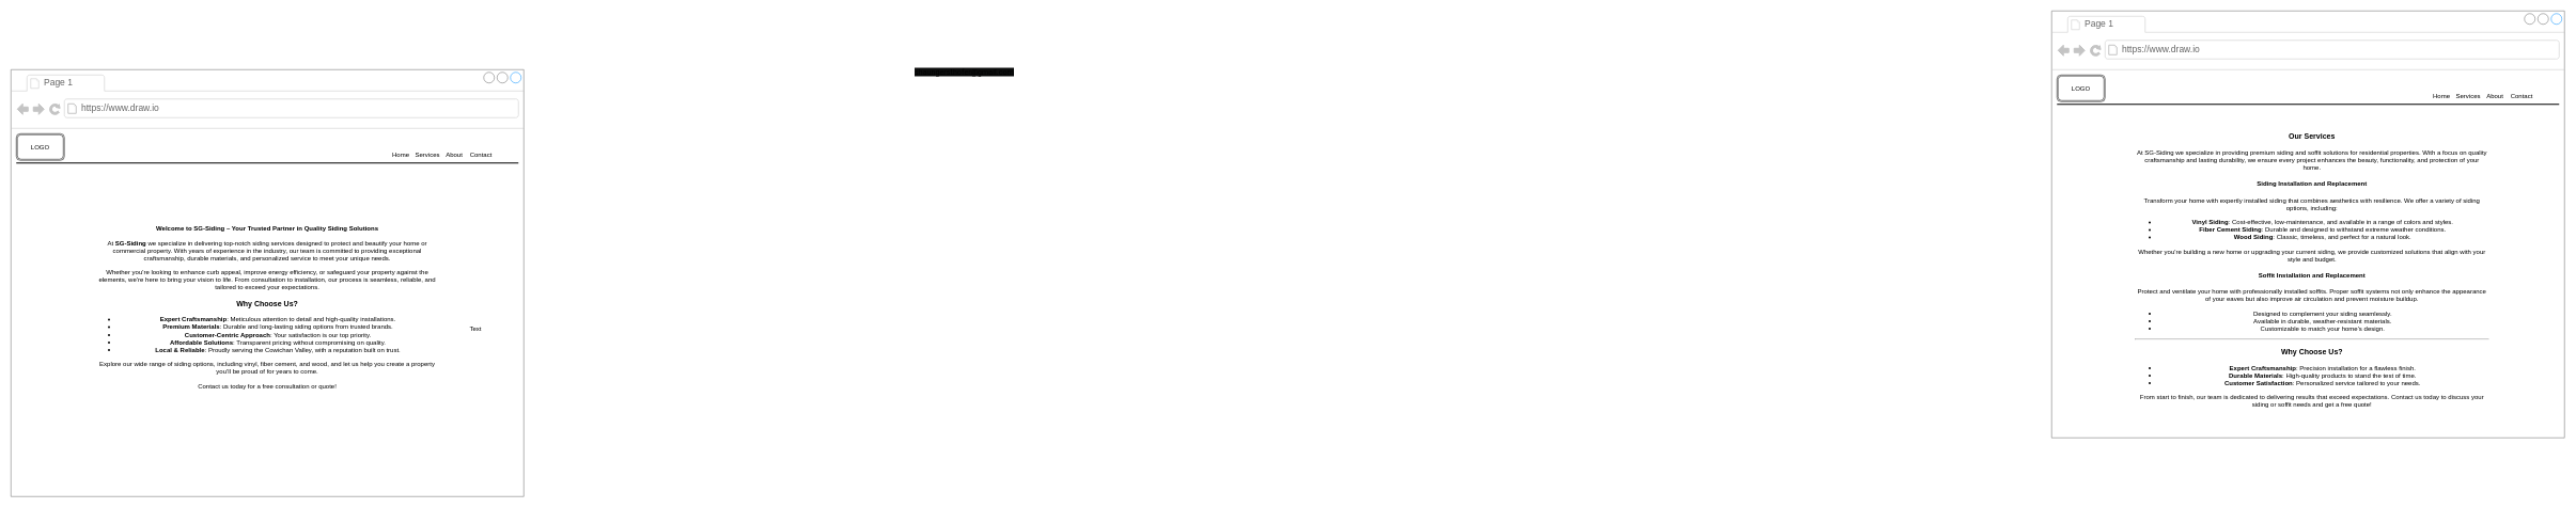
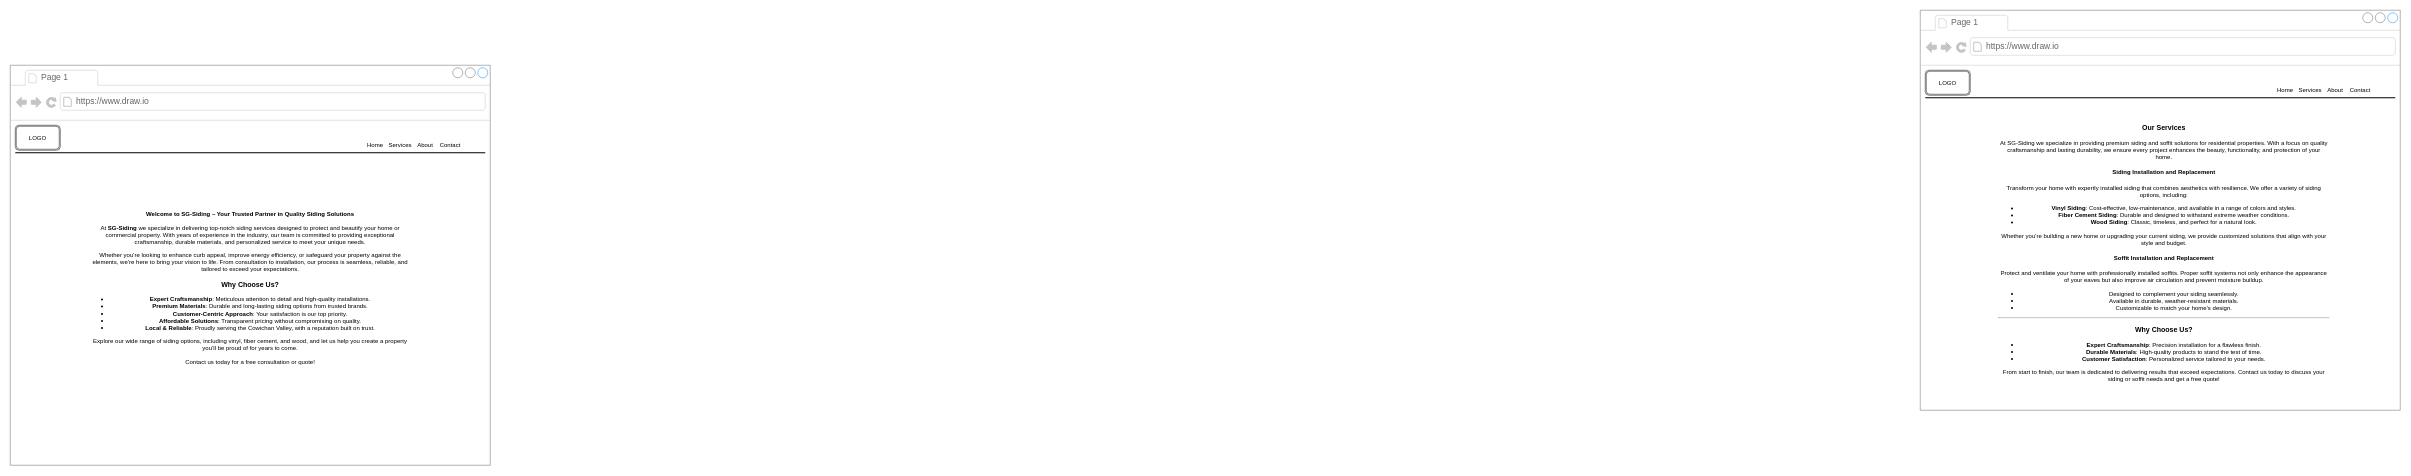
  <mxCell id="0" />
  <mxCell id="1" parent="0" />
  <mxCell id="2" value="" style="strokeWidth=1;shadow=0;dashed=0;align=center;html=1;shape=mxgraph.mockup.containers.browserWindow;rSize=0;strokeColor=#666666;strokeColor2=#008cff;strokeColor3=#c4c4c4;mainText=,;recursiveResize=0;" parent="1" vertex="1"><mxGeometry x="20" y="130" width="960" height="800" as="geometry" /></mxCell>
  <mxCell id="3" value="Page 1" style="strokeWidth=1;shadow=0;dashed=0;align=center;html=1;shape=mxgraph.mockup.containers.anchor;fontSize=17;fontColor=#666666;align=left;" parent="2" vertex="1"><mxGeometry x="60" y="12" width="110" height="26" as="geometry" /></mxCell>
  <mxCell id="4" value="https://www.draw.io" style="strokeWidth=1;shadow=0;dashed=0;align=center;html=1;shape=mxgraph.mockup.containers.anchor;rSize=0;fontSize=17;fontColor=#666666;align=left;" parent="2" vertex="1"><mxGeometry x="130" y="60" width="250" height="26" as="geometry" /></mxCell>
  <mxCell id="5" value="" style="line;strokeWidth=2;html=1;" parent="2" vertex="1"><mxGeometry x="10" y="170" width="940" height="10" as="geometry" /></mxCell>
  <mxCell id="6" value="LOGO" style="shape=ext;double=1;rounded=1;whiteSpace=wrap;html=1;" parent="2" vertex="1"><mxGeometry x="10" y="120" width="90" height="50" as="geometry" /></mxCell>
  <mxCell id="7" value="Home" style="text;html=1;strokeColor=none;fillColor=none;align=center;verticalAlign=middle;whiteSpace=wrap;rounded=0;" parent="2" vertex="1"><mxGeometry x="700" y="150" width="60" height="20" as="geometry" /></mxCell>
  <mxCell id="8" value="Services" style="text;html=1;strokeColor=none;fillColor=none;align=center;verticalAlign=middle;whiteSpace=wrap;rounded=0;" parent="2" vertex="1"><mxGeometry x="750" y="150" width="60" height="20" as="geometry" /></mxCell>
  <mxCell id="9" value="About" style="text;html=1;strokeColor=none;fillColor=none;align=center;verticalAlign=middle;whiteSpace=wrap;rounded=0;" parent="2" vertex="1"><mxGeometry x="800" y="150" width="60" height="20" as="geometry" /></mxCell>
  <mxCell id="10" value="Contact" style="text;html=1;strokeColor=none;fillColor=none;align=center;verticalAlign=middle;whiteSpace=wrap;rounded=0;" parent="2" vertex="1"><mxGeometry x="850" y="150" width="60" height="20" as="geometry" /></mxCell>
  <mxCell id="11" value="&lt;p&gt;&lt;strong&gt;Welcome to SG-Siding – Your Trusted Partner in Quality Siding Solutions&lt;/strong&gt;&lt;/p&gt;&lt;p&gt;At &lt;strong&gt;SG-Siding&lt;/strong&gt;&amp;nbsp;we specialize in delivering top-notch siding services designed to protect and beautify your home or commercial property. With years of experience in the industry, our team is committed to providing exceptional craftsmanship, durable materials, and personalized service to meet your unique needs.&lt;/p&gt;&lt;p&gt;Whether you're looking to enhance curb appeal, improve energy efficiency, or safeguard your property against the elements, we’re here to bring your vision to life. From consultation to installation, our process is seamless, reliable, and tailored to exceed your expectations.&lt;/p&gt;&lt;h3&gt;Why Choose Us?&lt;/h3&gt;&lt;ul&gt;&lt;li&gt;&lt;strong&gt;Expert Craftsmanship&lt;/strong&gt;: Meticulous attention to detail and high-quality installations.&lt;/li&gt;&lt;li&gt;&lt;strong&gt;Premium Materials&lt;/strong&gt;: Durable and long-lasting siding options from trusted brands.&lt;/li&gt;&lt;li&gt;&lt;strong&gt;Customer-Centric Approach&lt;/strong&gt;: Your satisfaction is our top priority.&lt;/li&gt;&lt;li&gt;&lt;strong&gt;Affordable Solutions&lt;/strong&gt;: Transparent pricing without compromising on quality.&lt;/li&gt;&lt;li&gt;&lt;strong&gt;Local &amp;amp; Reliable&lt;/strong&gt;: Proudly serving the Cowichan Valley, with a reputation built on trust.&lt;/li&gt;&lt;/ul&gt;&lt;p&gt;Explore our wide range of siding options, including vinyl, fiber cement, and wood, and let us help you create a property you’ll be proud of for years to come.&lt;/p&gt;&lt;p&gt;Contact us today for a free consultation or quote!&lt;/p&gt;" style="text;html=1;strokeColor=none;fillColor=none;align=center;verticalAlign=middle;whiteSpace=wrap;rounded=0;" parent="2" vertex="1"><mxGeometry x="155" y="200" width="650" height="490" as="geometry" /></mxCell>
- <mxCell id="12" value="Text" style="text;html=1;strokeColor=none;fillColor=none;align=center;verticalAlign=middle;whiteSpace=wrap;rounded=0;" parent="1" vertex="1"><mxGeometry x="860" y="600" width="60" height="30" as="geometry" /></mxCell>
  <mxCell id="13" value="" style="strokeWidth=1;shadow=0;dashed=0;align=center;html=1;shape=mxgraph.mockup.containers.browserWindow;rSize=0;strokeColor=#666666;strokeColor2=#008cff;strokeColor3=#c4c4c4;mainText=,;recursiveResize=0;" parent="1" vertex="1"><mxGeometry x="3840" y="20" width="960" height="800" as="geometry" /></mxCell>
  <mxCell id="14" value="Page 1" style="strokeWidth=1;shadow=0;dashed=0;align=center;html=1;shape=mxgraph.mockup.containers.anchor;fontSize=17;fontColor=#666666;align=left;" parent="13" vertex="1"><mxGeometry x="60" y="12" width="110" height="26" as="geometry" /></mxCell>
  <mxCell id="15" value="https://www.draw.io" style="strokeWidth=1;shadow=0;dashed=0;align=center;html=1;shape=mxgraph.mockup.containers.anchor;rSize=0;fontSize=17;fontColor=#666666;align=left;" parent="13" vertex="1"><mxGeometry x="130" y="60" width="250" height="26" as="geometry" /></mxCell>
  <mxCell id="16" value="" style="line;strokeWidth=2;html=1;" parent="13" vertex="1"><mxGeometry x="10" y="170" width="940" height="10" as="geometry" /></mxCell>
  <mxCell id="17" value="LOGO" style="shape=ext;double=1;rounded=1;whiteSpace=wrap;html=1;" parent="13" vertex="1"><mxGeometry x="10" y="120" width="90" height="50" as="geometry" /></mxCell>
  <mxCell id="18" value="Home" style="text;html=1;strokeColor=none;fillColor=none;align=center;verticalAlign=middle;whiteSpace=wrap;rounded=0;" parent="13" vertex="1"><mxGeometry x="700" y="150" width="60" height="20" as="geometry" /></mxCell>
  <mxCell id="19" value="Services" style="text;html=1;strokeColor=none;fillColor=none;align=center;verticalAlign=middle;whiteSpace=wrap;rounded=0;" parent="13" vertex="1"><mxGeometry x="750" y="150" width="60" height="20" as="geometry" /></mxCell>
  <mxCell id="20" value="About" style="text;html=1;strokeColor=none;fillColor=none;align=center;verticalAlign=middle;whiteSpace=wrap;rounded=0;" parent="13" vertex="1"><mxGeometry x="800" y="150" width="60" height="20" as="geometry" /></mxCell>
  <mxCell id="21" value="Contact" style="text;html=1;strokeColor=none;fillColor=none;align=center;verticalAlign=middle;whiteSpace=wrap;rounded=0;" parent="13" vertex="1"><mxGeometry x="850" y="150" width="60" height="20" as="geometry" /></mxCell>
  <mxCell id="22" value="&lt;h3&gt;&lt;strong&gt;Our Services&lt;/strong&gt;&lt;/h3&gt;&lt;p&gt;At SG-Siding we specialize in providing premium siding and soffit solutions for residential properties. With a focus on quality craftsmanship and lasting durability, we ensure every project enhances the beauty, functionality, and protection of your home.&lt;/p&gt;&lt;h4&gt;&lt;strong&gt;Siding Installation and Replacement&lt;/strong&gt;&lt;/h4&gt;&lt;p&gt;Transform your home with expertly installed siding that combines aesthetics with resilience. We offer a variety of siding options, including:&lt;/p&gt;&lt;ul&gt;&lt;li&gt;&lt;strong&gt;Vinyl Siding&lt;/strong&gt;: Cost-effective, low-maintenance, and available in a range of colors and styles.&lt;/li&gt;&lt;li&gt;&lt;strong&gt;Fiber Cement Siding&lt;/strong&gt;: Durable and designed to withstand extreme weather conditions.&lt;/li&gt;&lt;li&gt;&lt;strong&gt;Wood Siding&lt;/strong&gt;: Classic, timeless, and perfect for a natural look.&lt;/li&gt;&lt;/ul&gt;&lt;p&gt;Whether you're building a new home or upgrading your current siding, we provide customized solutions that align with your style and budget.&lt;/p&gt;&lt;h4&gt;&lt;strong&gt;Soffit Installation and Replacement&lt;/strong&gt;&lt;/h4&gt;&lt;p&gt;Protect and ventilate your home with professionally installed soffits. Proper soffit systems not only enhance the appearance of your eaves but also improve air circulation and prevent moisture buildup.&lt;/p&gt;&lt;ul&gt;&lt;li&gt;Designed to complement your siding seamlessly.&lt;/li&gt;&lt;li&gt;Available in durable, weather-resistant materials.&lt;/li&gt;&lt;li&gt;Customizable to match your home’s design.&lt;/li&gt;&lt;/ul&gt;&lt;hr&gt;&lt;h3&gt;&lt;strong&gt;Why Choose Us?&lt;/strong&gt;&lt;/h3&gt;&lt;ul&gt;&lt;li&gt;&lt;strong&gt;Expert Craftsmanship&lt;/strong&gt;: Precision installation for a flawless finish.&lt;/li&gt;&lt;li&gt;&lt;strong&gt;Durable Materials&lt;/strong&gt;: High-quality products to stand the test of time.&lt;/li&gt;&lt;li&gt;&lt;strong&gt;Customer Satisfaction&lt;/strong&gt;: Personalized service tailored to your needs.&lt;/li&gt;&lt;/ul&gt;&lt;p&gt;From start to finish, our team is dedicated to delivering results that exceed expectations. Contact us today to discuss your siding or soffit needs and get a free quote!&lt;/p&gt;" style="text;html=1;strokeColor=none;fillColor=none;align=center;verticalAlign=middle;whiteSpace=wrap;rounded=0;" parent="13" vertex="1"><mxGeometry x="155" y="330" width="665" height="310" as="geometry" /></mxCell>
- <mxCell id="23" value="&lt;a style=&quot;scrollbar-color: var(--scroll-bar-bg-color) transparent; color: inherit; box-sizing: border-box; scrollbar-width: thin; font-family: Roboto, &amp;quot;Helvetica Neue&amp;quot;, sans-serif, &amp;quot;Noto Color Emoji&amp;quot;, &amp;quot;apple color emoji&amp;quot;, &amp;quot;windows emoji&amp;quot;, &amp;quot;windows symbol&amp;quot;; font-size: 14px; font-style: normal; font-variant-ligatures: normal; font-variant-caps: normal; font-weight: 400; letter-spacing: 0.2px; orphans: 2; text-align: start; text-indent: 0px; text-transform: none; widows: 2; word-spacing: 0px; -webkit-text-stroke-width: 0px; background-color: rgb(13, 14, 14);&quot; href=&quot;mailto:shaungersthofer@gmail.com&quot; rel=&quot;nofollow&quot; class=&quot;msg-focus-element&quot; target=&quot;_blank&quot; tabindex=&quot;0&quot;&gt;shaungersthofer@gmail.com&lt;/a&gt;" style="text;whiteSpace=wrap;html=1;" parent="1" vertex="1"><mxGeometry x="1710" y="120" width="220" height="40" as="geometry" /></mxCell>
